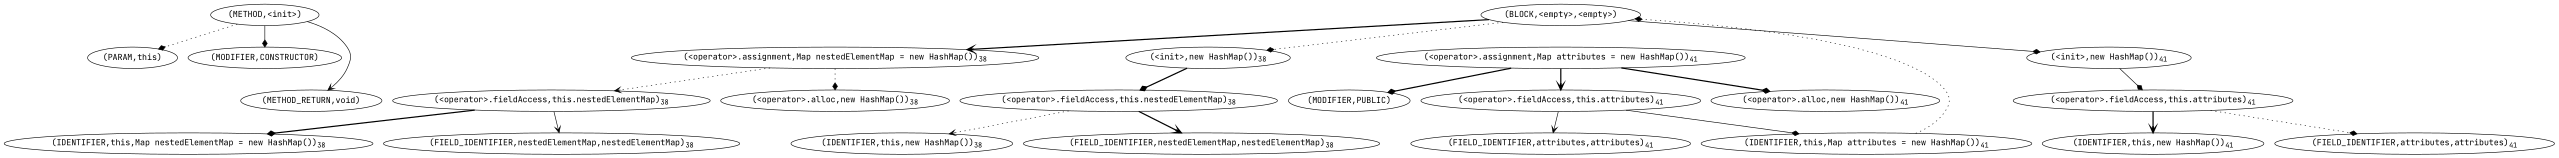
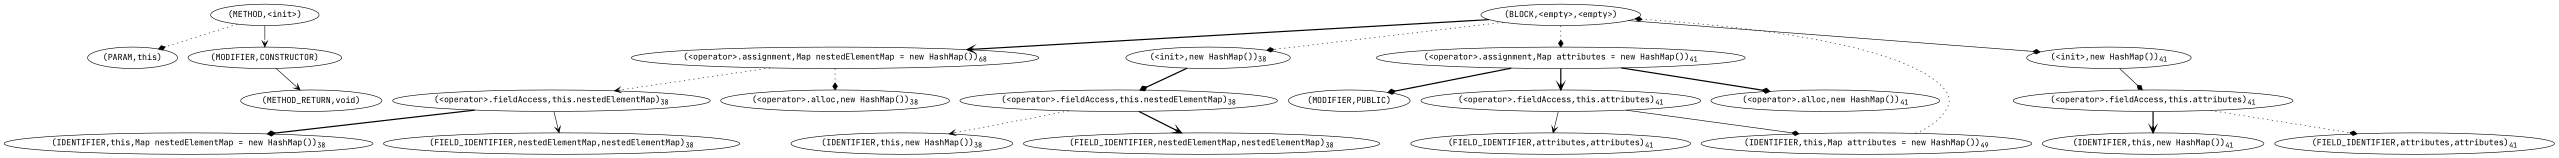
  digraph {
    fontname="JetBrains Mono"
    node [fontname="JetBrains Mono"]
    edge [arrowhead=diamond fontname="JetBrains Mono" style=dotted]
    n1 [label=<(METHOD,&lt;init&gt;)>]
    n2 [label=<(PARAM,this)>]
    n3 [label=<(MODIFIER,CONSTRUCTOR)>]
    n4 [label=<(METHOD_RETURN,void)>]
    n5 [label=<(BLOCK,&lt;empty&gt;,&lt;empty&gt;)>]
-   n6 [label=<(&lt;operator&gt;.assignment,Map nestedElementMap = new HashMap())<SUB>38</SUB>>]
+   n6 [label=<(&lt;operator&gt;.assignment,Map nestedElementMap = new HashMap())<SUB>68</SUB>>]
    n7 [label=<(&lt;init&gt;,new HashMap())<SUB>38</SUB>>]
    n8 [label=<(&lt;operator&gt;.assignment,Map attributes = new HashMap())<SUB>41</SUB>>]
    n9 [label=<(&lt;init&gt;,new HashMap())<SUB>41</SUB>>]
    n10 [label=<(MODIFIER,PUBLIC)>]
    n11 [label=<(&lt;operator&gt;.fieldAccess,this.nestedElementMap)<SUB>38</SUB>>]
    n12 [label=<(&lt;operator&gt;.alloc,new HashMap())<SUB>38</SUB>>]
    n13 [label=<(&lt;operator&gt;.fieldAccess,this.nestedElementMap)<SUB>38</SUB>>]
    n14 [label=<(&lt;operator&gt;.fieldAccess,this.attributes)<SUB>41</SUB>>]
    n15 [label=<(&lt;operator&gt;.alloc,new HashMap())<SUB>41</SUB>>]
    n16 [label=<(&lt;operator&gt;.fieldAccess,this.attributes)<SUB>41</SUB>>]
    n17 [label=<(IDENTIFIER,this,Map nestedElementMap = new HashMap())<SUB>38</SUB>>]
    n18 [label=<(FIELD_IDENTIFIER,nestedElementMap,nestedElementMap)<SUB>38</SUB>>]
    n19 [label=<(IDENTIFIER,this,new HashMap())<SUB>38</SUB>>]
    n20 [label=<(FIELD_IDENTIFIER,nestedElementMap,nestedElementMap)<SUB>38</SUB>>]
-   n21 [label=<(IDENTIFIER,this,Map attributes = new HashMap())<SUB>41</SUB>>]
+   n21 [label=<(IDENTIFIER,this,Map attributes = new HashMap())<SUB>49</SUB>>]
    n22 [label=<(FIELD_IDENTIFIER,attributes,attributes)<SUB>41</SUB>>]
    n23 [label=<(IDENTIFIER,this,new HashMap())<SUB>41</SUB>>]
    n24 [label=<(FIELD_IDENTIFIER,attributes,attributes)<SUB>41</SUB>>]
    n1 -> n2
-   n1 -> n3 [style=solid]
-   n1 -> n4 [arrowhead=vee style=solid]
+   n1 -> n3 [arrowhead=vee style=solid]
+   n3 -> n4 [arrowhead=vee style=solid]
    n5 -> n6 [arrowhead=vee style=bold]
    n5 -> n7
+   n5 -> n8
    n5 -> n9 [style=solid]
    n6 -> n11 [arrowhead=vee]
    n6 -> n12
    n7 -> n13 [style=bold]
    n8 -> n10 [style=bold]
    n8 -> n14 [arrowhead=vee style=bold]
    n8 -> n15 [style=bold]
    n9 -> n16 [style=solid]
    n11 -> n17 [style=bold]
    n11 -> n18 [arrowhead=vee style=solid]
    n13 -> n19 [arrowhead=vee]
    n13 -> n20 [arrowhead=vee style=bold]
    n14 -> n21 [style=solid]
    n14 -> n22 [arrowhead=vee style=solid]
    n16 -> n23 [arrowhead=vee style=bold]
    n16 -> n24
    n21 -> n5
  }
